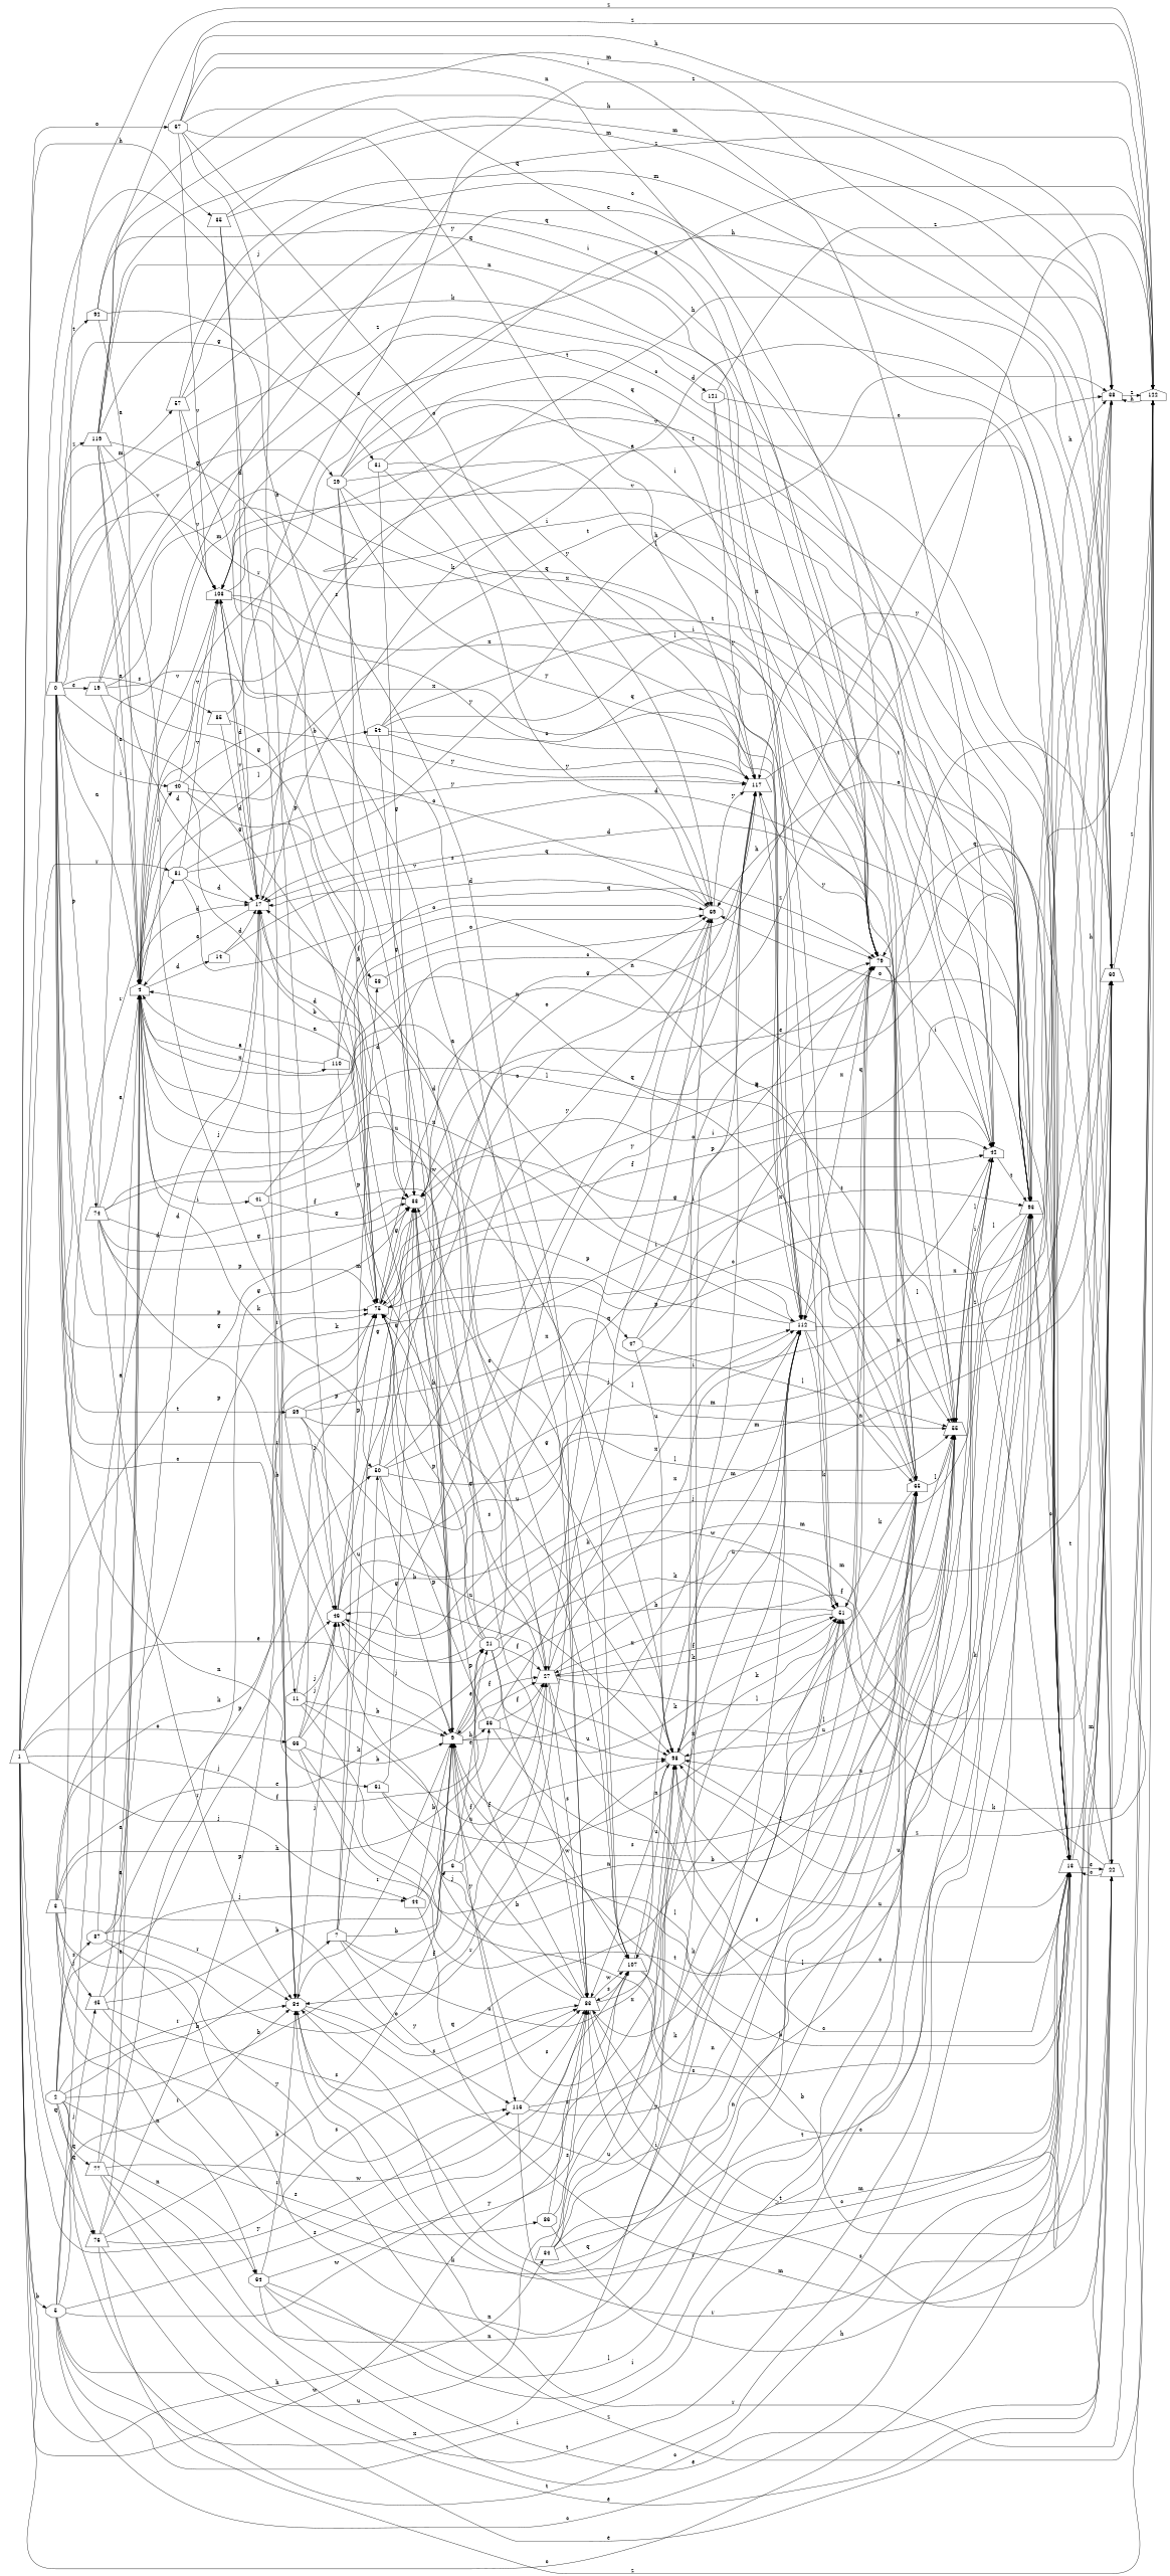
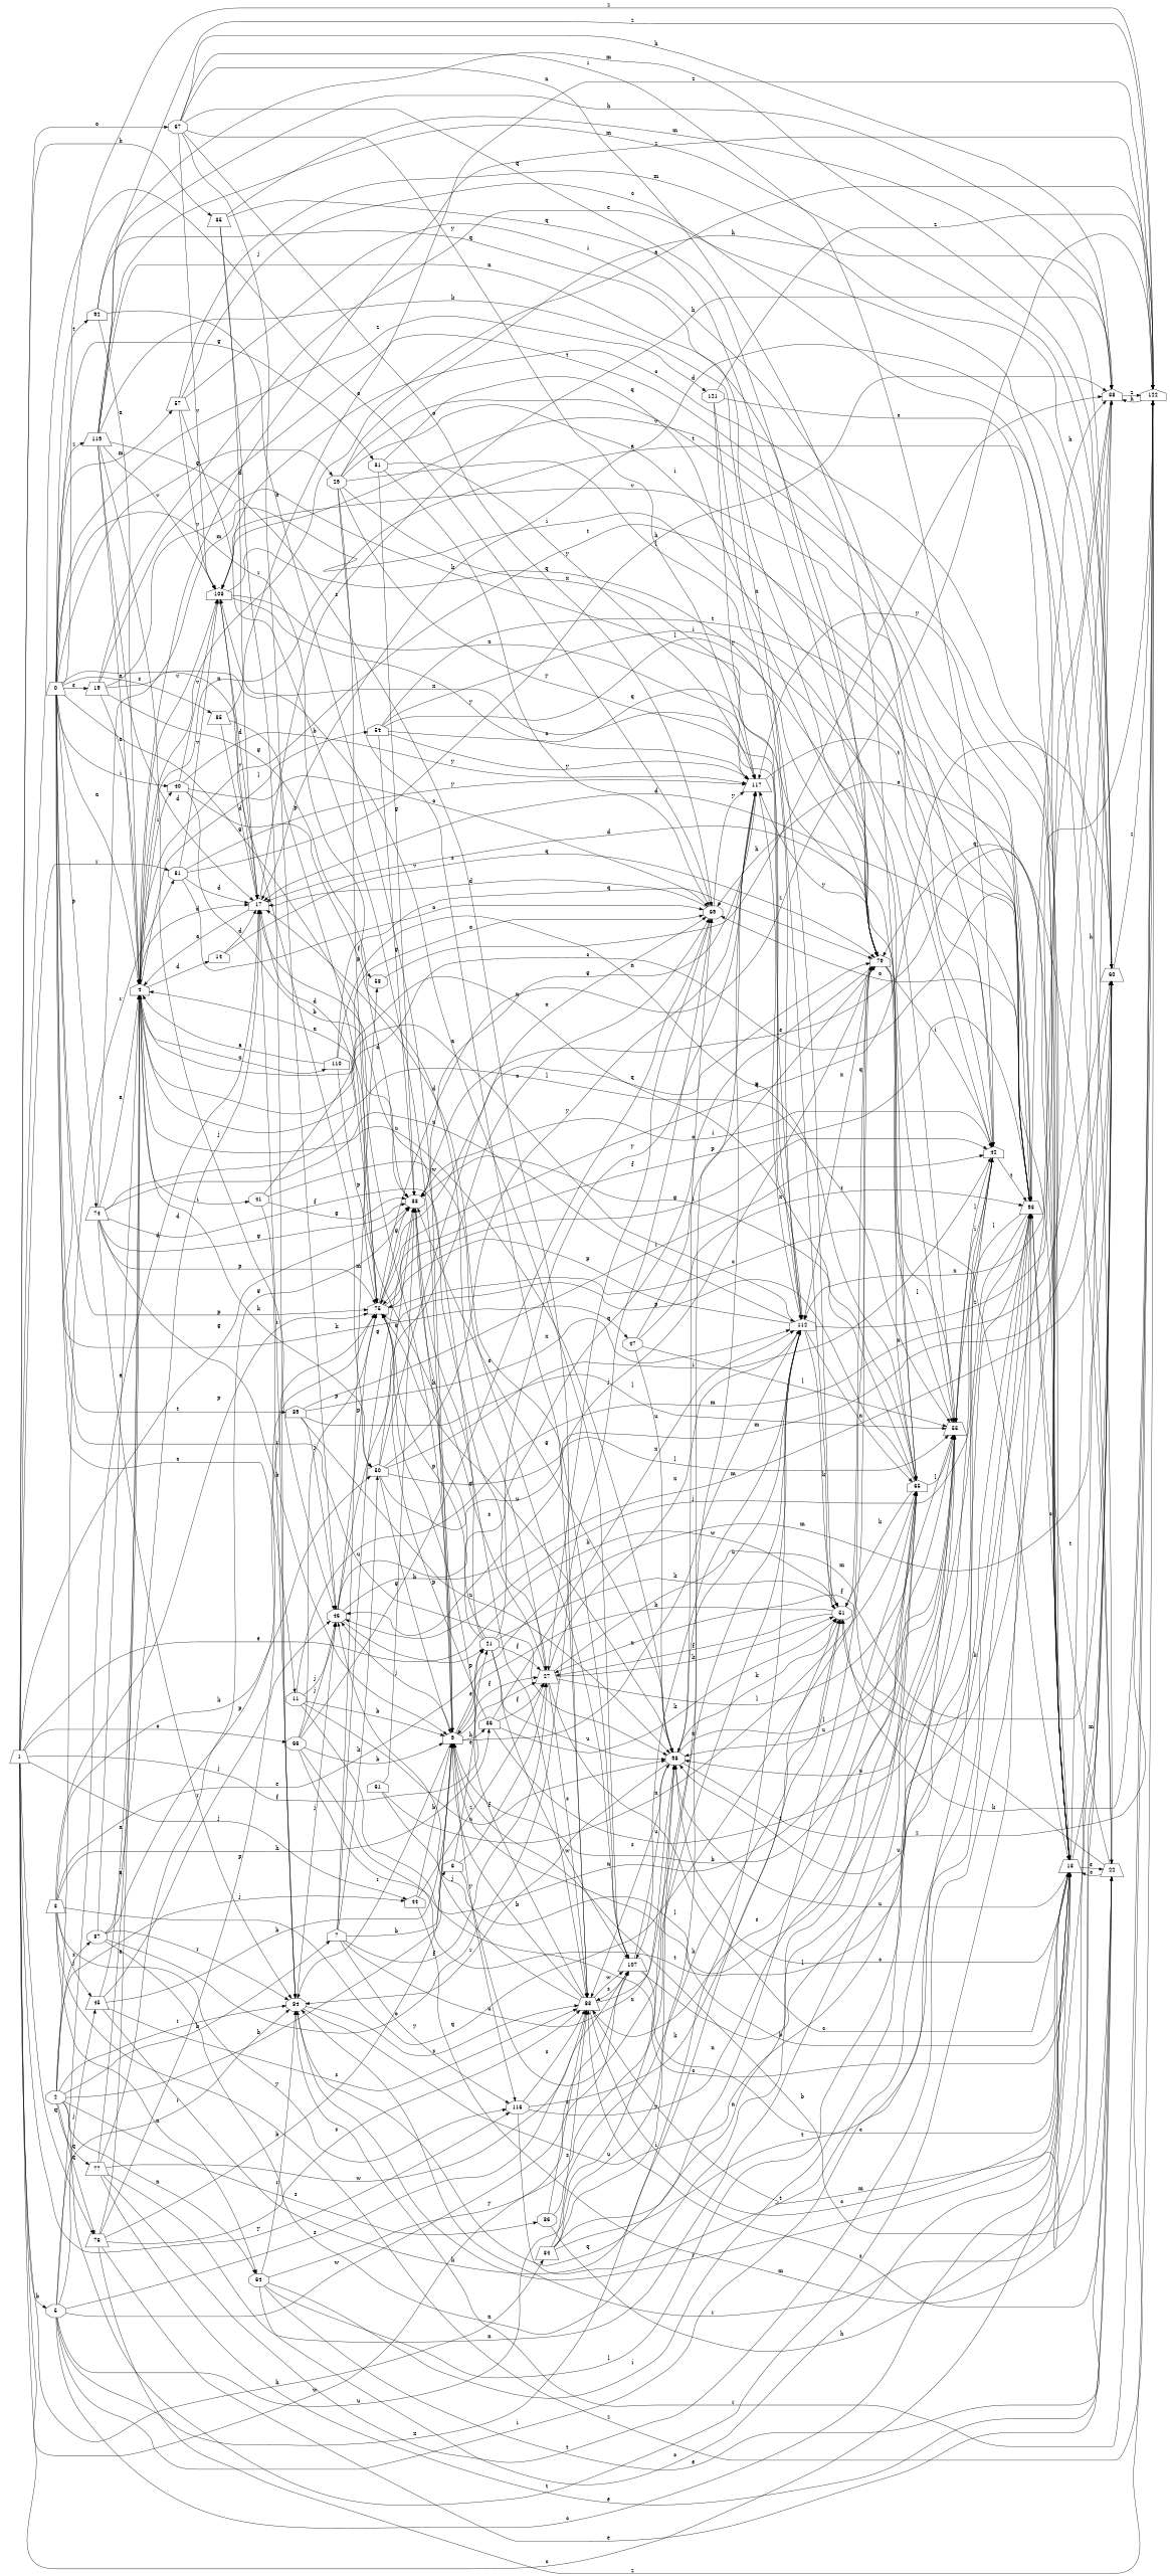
  strict digraph {
    rankdir=LR
    node [shape=house]
    0 [shape=trapezium]
    4
    11 [shape=octagon]
    19 [shape=trapezium]
    29 [shape=octagon]
    31 [shape=octagon]
    33 [shape=octagon]
    40
    47 [shape=octagon]
    57 [shape=trapezium]
    58 [shape=octagon]
    61
    74 [shape=trapezium]
    75
    85 [shape=trapezium]
    89
    92
    98 [shape=octagon]
    119 [shape=trapezium]
    121 [shape=octagon]
    122
    93 [shape=trapezium]
    50
    14
    17
    41 [shape=octagon]
    54
    55 [shape=trapezium]
    65
    103
    110
    13 [shape=trapezium]
    9
    46 [shape=octagon]
    60 [shape=trapezium]
    112
    22 [shape=trapezium]
    51 [shape=octagon]
    42
    n40 [label=83 shape=trapezium]
    n41 [label=38]
    117 [shape=trapezium]
    69 [shape=octagon]
    79
    27 [shape=trapezium]
    84 [shape=octagon]
    1 [shape=trapezium]
    5 [shape=octagon]
    21 [shape=octagon]
    34 [shape=trapezium]
    35 [shape=trapezium]
    44
    66 [shape=octagon]
    67 [shape=octagon]
    76 [shape=trapezium]
    81 [shape=octagon]
    107 [shape=trapezium]
    116 [shape=octagon]
    45 [shape=trapezium]
    2 [shape=octagon]
    6
    7
    64 [shape=octagon]
    77 [shape=trapezium]
    86 [shape=octagon]
    87 [shape=octagon]
    3 [shape=trapezium]
    36
    0 -> 4 [label=a]
    0 -> 11 [label=c]
    0 -> 19 [label=e]
    0 -> 29 [label=g]
    0 -> 31 [label=g]
    0 -> 33 [label=g]
    0 -> 40 [label=i]
    0 -> 47 [label=k]
    0 -> 57 [label=m]
    0 -> 58 [label=m]
-   0 -> 61 [label=n]
+   0 -> 50 [label=n]
    0 -> 74 [label=p]
    0 -> 75 [label=p]
    0 -> 85 [label=s]
    0 -> 89 [label=t]
    0 -> 92 [label=t]
    0 -> 98 [label=u]
    0 -> 119 [label=z]
    0 -> 121 [label=z]
    0 -> 122 [label=z]
    4 -> 40 [label=i]
    4 -> 98 [label=u]
    4 -> 122 [label=z]
    4 -> 93 [label=t]
    4 -> 50 [label=k]
    4 -> 14 [label=d]
    4 -> 17 [label=d]
    4 -> 41 [label=i]
    4 -> 54 [label=l]
    4 -> 55 [label=l]
    4 -> 65 [label=n]
    4 -> 103 [label=v]
    4 -> 110 [label=x]
    11 -> 98 [label=u]
    11 -> 13 [label=c]
    11 -> 9 [label=b]
    11 -> 46 [label=j]
    11 -> 60 [label=m]
    19 -> 4 [label=a]
    19 -> 33 [label=g]
    19 -> 93 [label=t]
    19 -> 112 [label=x]
    19 -> 22 [label=e]
    19 -> 51 [label=k]
    29 -> 75 [label=p]
    29 -> 93 [label=t]
    29 -> 55 [label=l]
    29 -> 112 [label=x]
    29 -> 42 [label=i]
    29 -> n40 [label=s]
    29 -> n41 [label=h]
    29 -> 117 [label=y]
    31 -> 33 [label=g]
    31 -> 117 [label=y]
    31 -> 69 [label=o]
    31 -> 79 [label=q]
    33 -> 9 [label=b]
    33 -> 22 [label=e]
    33 -> 42 [label=i]
    33 -> n40 [label=s]
    40 -> 103 [label=v]
    40 -> 9 [label=b]
    40 -> 117 [label=y]
    40 -> 69 [label=o]
    40 -> 27 [label=f]
    47 -> 98 [label=u]
    47 -> 93 [label=t]
    47 -> 55 [label=l]
    47 -> 79 [label=q]
    57 -> 103 [label=v]
    57 -> 13 [label=c]
    57 -> 9 [label=b]
    57 -> 60 [label=m]
    57 -> 42 [label=i]
    58 -> n41 [label=h]
    61 -> 33 [label=g]
    61 -> 55 [label=l]
    61 -> 65 [label=n]
    74 -> 4 [label=a]
    74 -> 33 [label=g]
    74 -> 75 [label=p]
    74 -> 13 [label=c]
    74 -> 9 [label=b]
    74 -> 112 [label=x]
    74 -> 42 [label=i]
    74 -> 27 [label=f]
    74 -> 84 [label=r]
    75 -> 33 [label=g]
    75 -> 98 [label=u]
    75 -> 122 [label=z]
    75 -> 17 [label=d]
    75 -> 13 [label=c]
    75 -> 42 [label=i]
    75 -> 79 [label=q]
    85 -> 75 [label=p]
    85 -> 122 [label=z]
    85 -> 17 [label=d]
    89 -> 98 [label=u]
    89 -> 55 [label=l]
    89 -> 46 [label=j]
    89 -> 112 [label=x]
    89 -> 42 [label=i]
    92 -> 4 [label=a]
    92 -> 9 [label=b]
    92 -> 60 [label=m]
    92 -> 79 [label=q]
    98 -> 33 [label=g]
    98 -> 122 [label=z]
    98 -> 55 [label=l]
    98 -> 13 [label=c]
    98 -> 51 [label=k]
    98 -> n40 [label=s]
    98 -> 69 [label=o]
    98 -> 84 [label=r]
    119 -> 4 [label=a]
    119 -> 122 [label=z]
    119 -> 17 [label=d]
    119 -> 65 [label=n]
    119 -> 103 [label=v]
    119 -> 46 [label=j]
    119 -> 60 [label=m]
    119 -> 51 [label=k]
    119 -> n40 [label=s]
    119 -> n41 [label=h]
    121 -> 122 [label=z]
    121 -> 13 [label=c]
    121 -> 112 [label=x]
    121 -> 117 [label=y]
    122 -> 4 [label=a]
    122 -> 51 [label=k]
    122 -> n41 [label=h]
    122 -> 84 [label=r]
    93 -> 75 [label=p]
    93 -> 98 [label=u]
    93 -> 17 [label=d]
    93 -> 55 [label=l]
    93 -> 103 [label=v]
    93 -> 13 [label=c]
    93 -> 46 [label=j]
    93 -> n41 [label=h]
    93 -> 69 [label=o]
    50 -> 33 [label=g]
    50 -> 55 [label=l]
    50 -> 9 [label=b]
    50 -> 60 [label=m]
    50 -> 42 [label=i]
    50 -> 117 [label=y]
    50 -> 69 [label=o]
    14 -> 17 [label=d]
    14 -> 79 [label=q]
    17 -> 4 [label=a]
    17 -> 103 [label=v]
    17 -> n41 [label=h]
    17 -> 84 [label=r]
    41 -> 33 [label=g]
    41 -> 69 [label=o]
    41 -> 84 [label=r]
    41 -> 107 [label=w]
    54 -> 33 [label=g]
    54 -> 93 [label=t]
    54 -> 55 [label=l]
    54 -> 42 [label=i]
    54 -> 117 [label=y]
    54 -> 79 [label=q]
    55 -> 98 [label=u]
    55 -> 17 [label=d]
    55 -> 9 [label=b]
    55 -> 42 [label=i]
    65 -> 33 [label=g]
    65 -> 75 [label=p]
    65 -> 55 [label=l]
    65 -> 51 [label=k]
    65 -> n40 [label=s]
    103 -> 17 [label=d]
    103 -> 13 [label=c]
    103 -> 112 [label=x]
    103 -> 117 [label=y]
    103 -> 79 [label=q]
    110 -> 4 [label=a]
    110 -> 75 [label=p]
    110 -> 65 [label=n]
    110 -> 79 [label=q]
    13 -> 98 [label=u]
    13 -> 103 [label=v]
    13 -> 9 [label=b]
    13 -> 60 [label=m]
    13 -> 22 [label=e]
    13 -> n41 [label=h]
    13 -> 117 [label=y]
    13 -> 69 [label=o]
    13 -> 79 [label=q]
    13 -> 84 [label=r]
    9 -> 46 [label=j]
    9 -> 60 [label=m]
    9 -> 112 [label=x]
    9 -> 27 [label=f]
    9 -> 84 [label=r]
    9 -> 21 [label=e]
    9 -> 116 [label=y]
    9 -> 36 [label=h]
    46 -> 75 [label=p]
    46 -> 60 [label=m]
    46 -> 51 [label=k]
    46 -> 69 [label=o]
    46 -> 79 [label=q]
    60 -> 75 [label=p]
    60 -> 122 [label=z]
    60 -> 17 [label=d]
    60 -> 84 [label=r]
    112 -> 4 [label=a]
    112 -> 75 [label=p]
    112 -> 98 [label=u]
    112 -> 122 [label=z]
    112 -> 65 [label=n]
    112 -> 51 [label=k]
    112 -> 107 [label=w]
    22 -> 4 [label=a]
    22 -> 93 [label=t]
    22 -> 13 [label=c]
    22 -> 9 [label=b]
    22 -> n40 [label=s]
    22 -> 27 [label=f]
    51 -> 9 [label=b]
    51 -> 79 [label=q]
    51 -> 27 [label=f]
    42 -> 93 [label=t]
    42 -> 55 [label=l]
    n40 -> 75 [label=p]
    n40 -> 13 [label=c]
    n40 -> 9 [label=b]
    n40 -> 46 [label=j]
    n40 -> 60 [label=m]
    n40 -> 112 [label=x]
    n40 -> 107 [label=w]
    n41 -> 98 [label=u]
    n41 -> 122 [label=z]
    n41 -> 112 [label=x]
    n41 -> 51 [label=k]
    117 -> 33 [label=g]
    117 -> 93 [label=t]
    117 -> 112 [label=x]
    69 -> 17 [label=d]
    69 -> 117 [label=y]
    69 -> 27 [label=f]
    79 -> 55 [label=l]
    79 -> 65 [label=n]
    79 -> 46 [label=j]
    79 -> 112 [label=x]
    79 -> 42 [label=i]
    79 -> 117 [label=y]
    27 -> 33 [label=g]
    27 -> 55 [label=l]
    27 -> 13 [label=c]
    27 -> 60 [label=m]
    27 -> 112 [label=x]
    27 -> 51 [label=k]
    27 -> n40 [label=s]
    84 -> 46 [label=j]
    84 -> 42 [label=i]
    84 -> n40 [label=s]
    84 -> 79 [label=q]
    1 -> 33 [label=g]
    1 -> 13 [label=c]
    1 -> 69 [label=o]
    1 -> 27 [label=f]
    1 -> 5 [label=b]
    1 -> 21 [label=e]
    1 -> 34 [label=h]
    1 -> 35 [label=h]
    1 -> 44 [label=j]
    1 -> 66 [label=o]
    1 -> 67 [label=o]
    1 -> 76 [label=q]
    1 -> 81 [label=r]
    1 -> 107 [label=w]
    1 -> 116 [label=y]
    5 -> 98 [label=u]
    5 -> 17 [label=d]
    5 -> 13 [label=c]
    5 -> 112 [label=x]
    5 -> 42 [label=i]
    5 -> n40 [label=s]
    5 -> 84 [label=r]
    5 -> 107 [label=w]
    5 -> 45 [label=j]
    21 -> 4 [label=a]
    21 -> 75 [label=p]
    21 -> 98 [label=u]
    21 -> 17 [label=d]
    21 -> 51 [label=k]
    21 -> 117 [label=y]
    21 -> 27 [label=f]
    21 -> 107 [label=w]
    34 -> 98 [label=u]
    34 -> 93 [label=t]
    34 -> 65 [label=n]
    34 -> n40 [label=s]
    34 -> 117 [label=y]
    35 -> 17 [label=d]
    35 -> 60 [label=m]
    35 -> 79 [label=q]
    35 -> 84 [label=r]
    44 -> 9 [label=b]
    44 -> 60 [label=m]
-   44 -> 27 [label=f]
+   44 -> 27 [label=z]
    66 -> 75 [label=p]
    66 -> 93 [label=t]
    66 -> 65 [label=n]
    66 -> 9 [label=b]
    66 -> 46 [label=j]
    66 -> 69 [label=o]
    67 -> 65 [label=n]
    67 -> 103 [label=v]
    67 -> 46 [label=j]
    67 -> 42 [label=i]
    67 -> n41 [label=h]
    67 -> 117 [label=y]
    67 -> 69 [label=o]
    67 -> 79 [label=q]
    76 -> 4 [label=a]
    76 -> 75 [label=p]
    76 -> 122 [label=z]
    76 -> 9 [label=b]
    76 -> 22 [label=e]
    76 -> n40 [label=s]
    81 -> 17 [label=d]
    81 -> 103 [label=v]
    81 -> n41 [label=h]
    81 -> 117 [label=y]
    81 -> 69 [label=o]
    107 -> 98 [label=u]
    107 -> 17 [label=d]
    107 -> 55 [label=l]
    107 -> 103 [label=v]
    107 -> 13 [label=c]
    107 -> n40 [label=s]
    116 -> 93 [label=t]
    116 -> 65 [label=n]
    116 -> 51 [label=k]
    116 -> n40 [label=s]
    45 -> 4 [label=a]
    45 -> 9 [label=b]
    45 -> 46 [label=j]
    45 -> 51 [label=k]
    45 -> n40 [label=s]
    2 -> 93 [label=t]
    2 -> 84 [label=r]
    2 -> 44 [label=j]
    2 -> 76 [label=q]
    2 -> 81 [label=r]
    2 -> 6 [label=b]
    2 -> 7 [label=b]
    2 -> 64 [label=n]
    2 -> 77 [label=q]
    2 -> 86 [label=s]
    2 -> 87 [label=s]
    6 -> 112 [label=x]
    6 -> 27 [label=f]
    6 -> 21 [label=e]
    7 -> 33 [label=g]
    7 -> 58 [label=m]
    7 -> 98 [label=u]
    7 -> 50 [label=k]
    7 -> 9 [label=b]
    7 -> 27 [label=f]
    7 -> 116 [label=y]
    64 -> 55 [label=l]
    64 -> 13 [label=c]
    64 -> 22 [label=e]
    64 -> 42 [label=i]
    64 -> 117 [label=y]
    64 -> 84 [label=r]
    77 -> 4 [label=a]
    77 -> 33 [label=g]
    77 -> 93 [label=t]
    77 -> 65 [label=n]
    77 -> 22 [label=e]
    77 -> 107 [label=w]
    86 -> 51 [label=k]
    86 -> n40 [label=s]
    86 -> n41 [label=h]
    87 -> 4 [label=a]
    87 -> 75 [label=p]
    87 -> 17 [label=d]
    87 -> 65 [label=n]
    87 -> 69 [label=o]
    87 -> 84 [label=r]
    3 -> 75 [label=p]
    3 -> 122 [label=z]
    3 -> 50 [label=k]
    3 -> 79 [label=q]
    3 -> 21 [label=e]
    3 -> 116 [label=y]
    3 -> 45 [label=j]
    3 -> 64 [label=n]
    3 -> 36 [label=h]
    36 -> 75 [label=p]
    36 -> 93 [label=t]
    36 -> 112 [label=x]
    36 -> 51 [label=k]
    36 -> 27 [label=f]
  }
